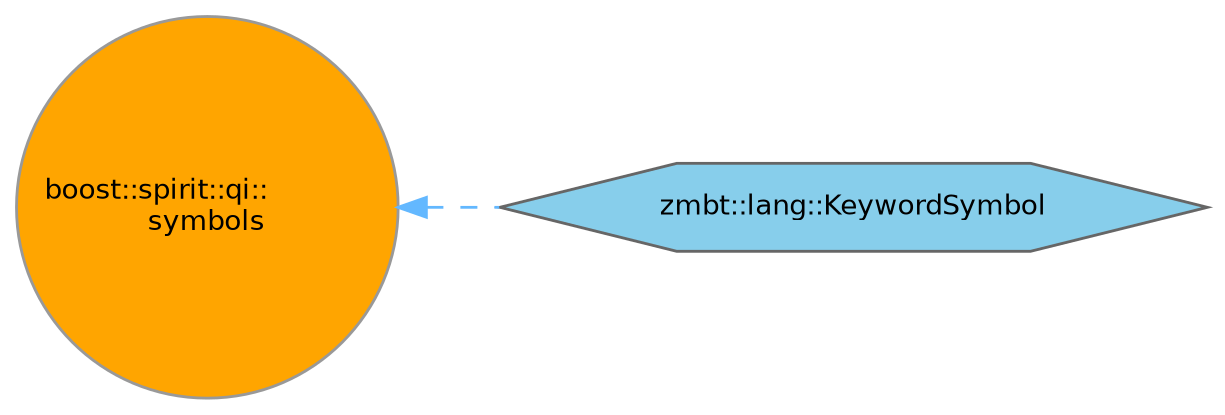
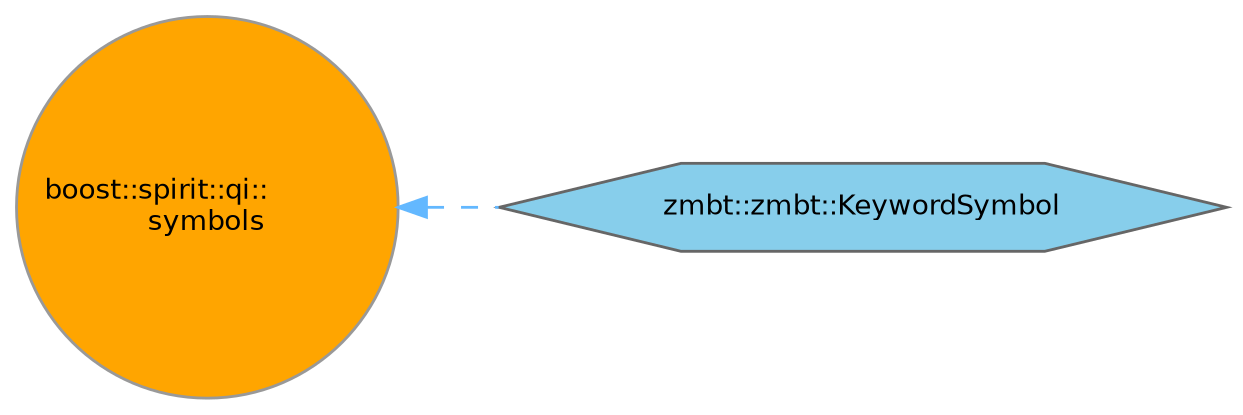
  digraph {
    rankdir=LR
    node [fontname=Helvetica fontsize=10 style=filled]
    n1 [color=grey60 fillcolor=orange height=0.2 label="boost::spirit::qi::\lsymbols" shape=circle width=0.4]
-   n2 [color=grey40 fillcolor=skyblue height=0.2 label="zmbt::lang::KeywordSymbol" shape=hexagon width=0.4]
+   n2 [color=grey40 fillcolor=skyblue height=0.2 label="zmbt::zmbt::KeywordSymbol" shape=hexagon width=0.4]
    n1 -> n2 [color=steelblue1 dir=back fontname=Helvetica fontsize=10 labelfontname=Helvetica labelfontsize=10 style=dashed]
  }
